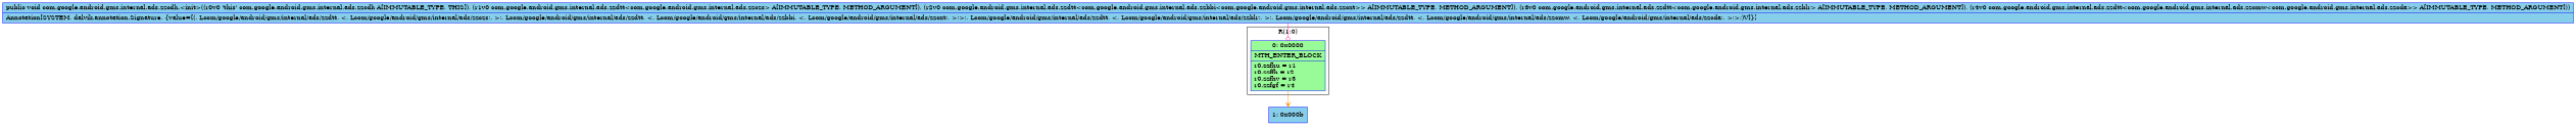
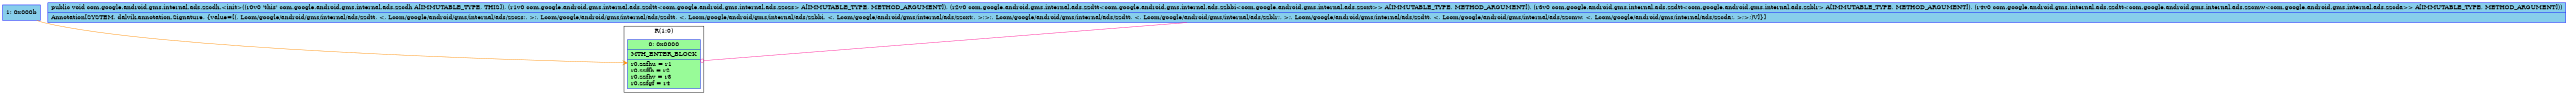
  digraph {
    node [color=blue shape=record style=filled fillcolor=skyblue]
    n1 [label="{0\:\ 0x0000|MTH_ENTER_BLOCK\l|r0.zzfhu = r1\lr0.zzffh = r2\lr0.zzfhv = r3\lr0.zzfgf = r4\l}" fillcolor=palegreen]
    n2 [label="{1\:\ 0x000b}"]
    n3 [label="{public void com.google.android.gms.internal.ads.zzcdh.\<init\>((r0v0 'this' com.google.android.gms.internal.ads.zzcdh A[IMMUTABLE_TYPE, THIS]), (r1v0 com.google.android.gms.internal.ads.zzdtt\<com.google.android.gms.internal.ads.zzczs\> A[IMMUTABLE_TYPE, METHOD_ARGUMENT]), (r2v0 com.google.android.gms.internal.ads.zzdtt\<com.google.android.gms.internal.ads.zzbbi\<com.google.android.gms.internal.ads.zzcxt\>\> A[IMMUTABLE_TYPE, METHOD_ARGUMENT]), (r3v0 com.google.android.gms.internal.ads.zzdtt\<com.google.android.gms.internal.ads.zzblr\> A[IMMUTABLE_TYPE, METHOD_ARGUMENT]), (r4v0 com.google.android.gms.internal.ads.zzdtt\<com.google.android.gms.internal.ads.zzcmw\<com.google.android.gms.internal.ads.zzcda\>\> A[IMMUTABLE_TYPE, METHOD_ARGUMENT]))  | Annotation[SYSTEM, dalvik.annotation.Signature, \{value=[(, Lcom\/google\/android\/gms\/internal\/ads\/zzdtt, \<, Lcom\/google\/android\/gms\/internal\/ads\/zzczs;, \>;, Lcom\/google\/android\/gms\/internal\/ads\/zzdtt, \<, Lcom\/google\/android\/gms\/internal\/ads\/zzbbi, \<, Lcom\/google\/android\/gms\/internal\/ads\/zzcxt;, \>;\>;, Lcom\/google\/android\/gms\/internal\/ads\/zzdtt, \<, Lcom\/google\/android\/gms\/internal\/ads\/zzblr;, \>;, Lcom\/google\/android\/gms\/internal\/ads\/zzdtt, \<, Lcom\/google\/android\/gms\/internal\/ads\/zzcmw, \<, Lcom\/google\/android\/gms\/internal\/ads\/zzcda;, \>;\>;)V]\}]\l}"]
    subgraph cluster_1 {
      label="R(1:0)"
      n1
    }
-   n1 -> n2 [color=darkorange arrowhead=vee]
+   n2 -> n1 [color=darkorange arrowhead=vee]
    n3 -> n1 [color=deeppink arrowhead=odot]
  }
